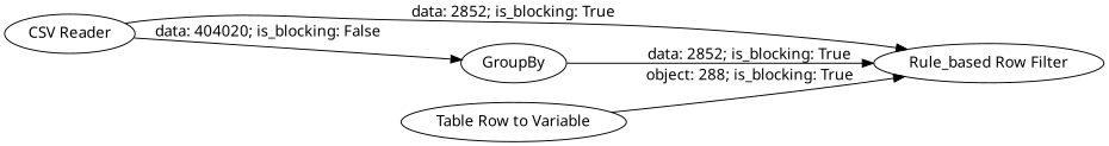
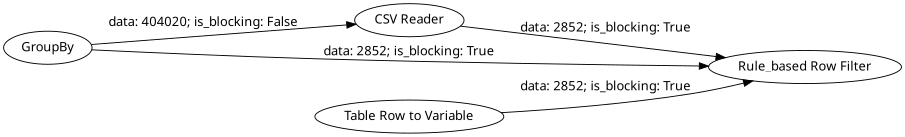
  digraph {
    fontname="Noto Sans"
    rankdir=LR
    node [fontname="Noto Sans"]
    edge [fontname="Noto Sans"]
    n1 [label="CSV Reader"]
    n2 [label="Rule_based Row Filter"]
    n3 [label=GroupBy]
    n4 [label="Table Row to Variable"]
    n1 -> n2 [label="data: 2852; is_blocking: True"]
-   n1 -> n3 [label="data: 404020; is_blocking: False"]
+   n3 -> n1 [label="data: 404020; is_blocking: False"]
    n3 -> n2 [label="data: 2852; is_blocking: True"]
-   n4 -> n2 [label="object: 288; is_blocking: True"]
+   n4 -> n2 [label="data: 2852; is_blocking: True"]
  }
